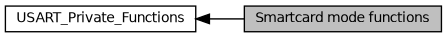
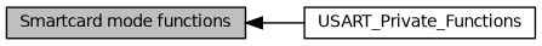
  digraph {
    rankdir=LR
    node [color=black fontname=Helvetica fontsize=10 shape=record style=filled]
    n1 [fillcolor=grey75 fontcolor=black height=0.2 label="Smartcard mode functions" width=0.4]
    n2 [fillcolor=white height=0.2 label=USART_Private_Functions width=0.4]
-   n2 -> n1 [dir=back fontname=Helvetica fontsize=10 labelfontname=Helvetica labelfontsize=10 shape=plaintext style=solid]
+   n1 -> n2 [dir=back fontname=Helvetica fontsize=10 labelfontname=Helvetica labelfontsize=10 shape=plaintext style=solid]
  }
